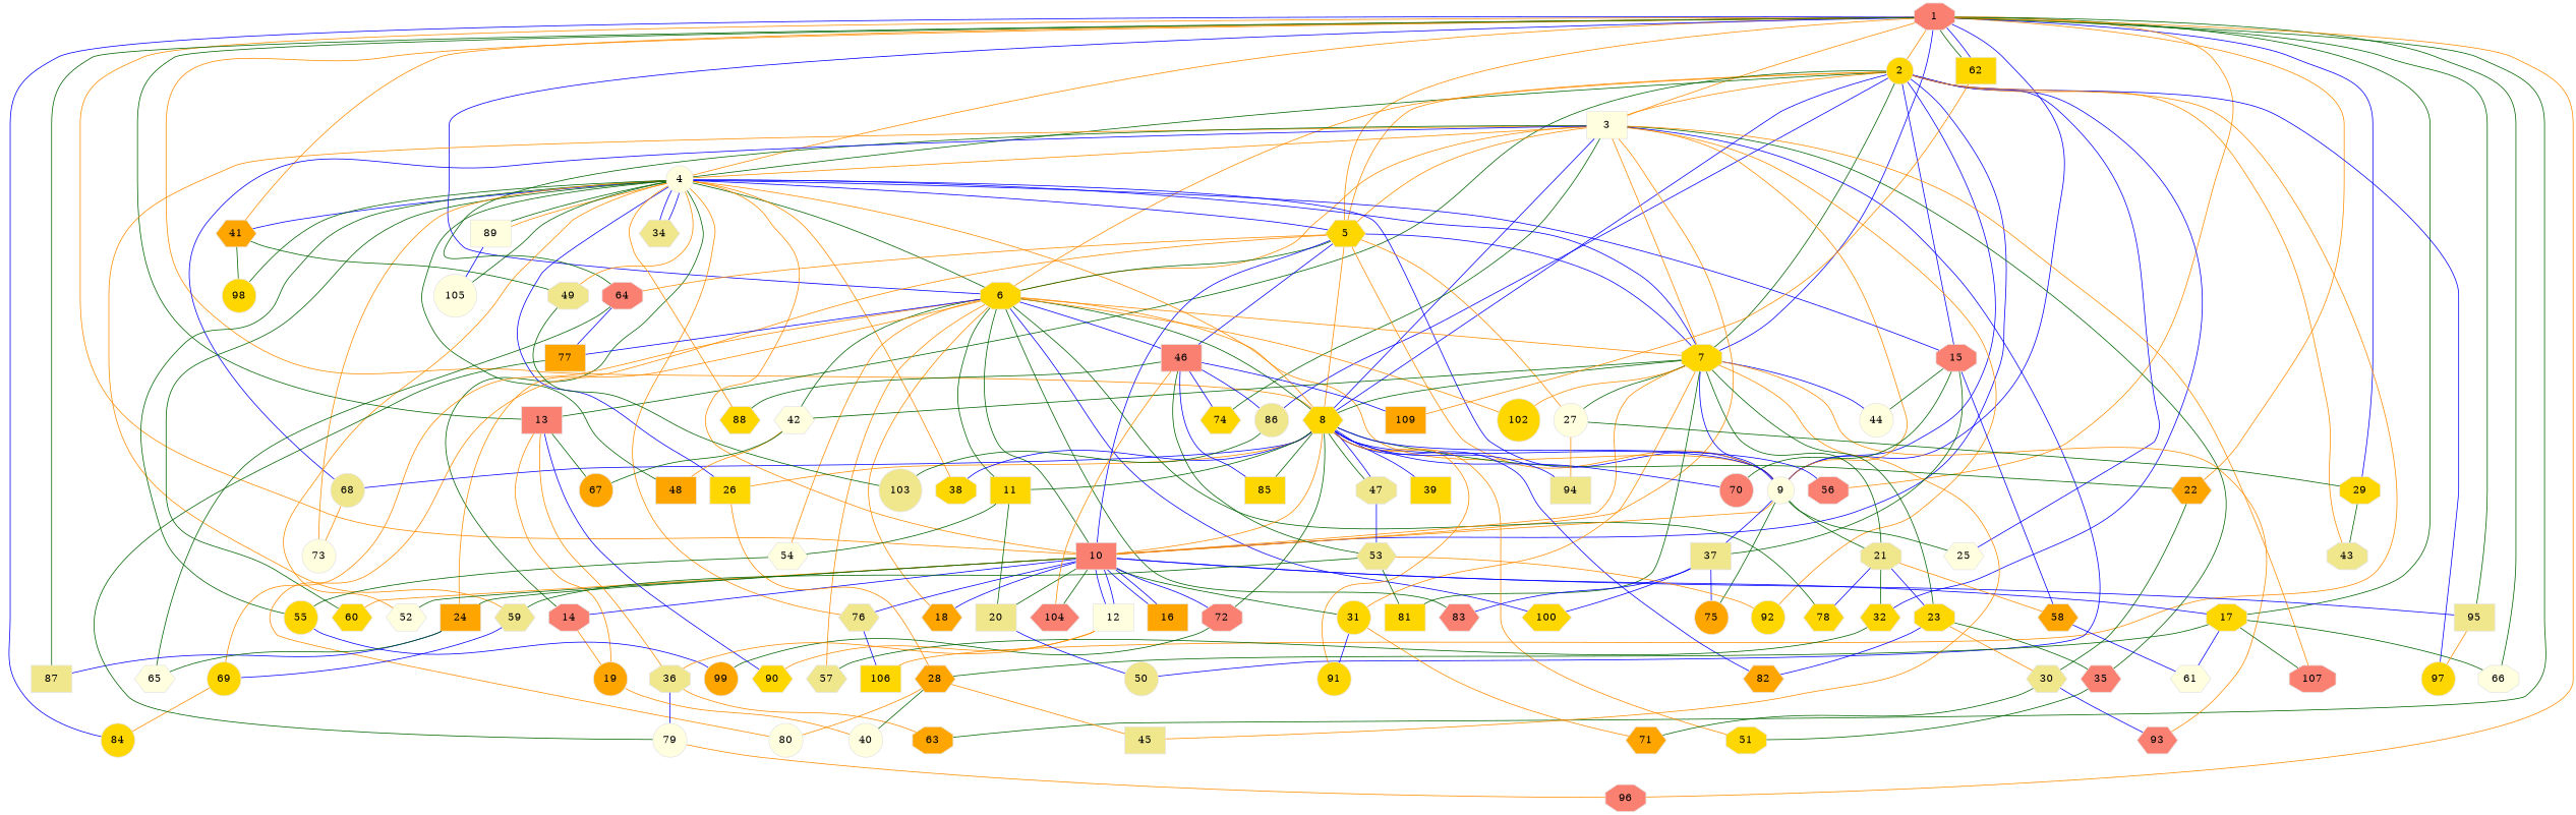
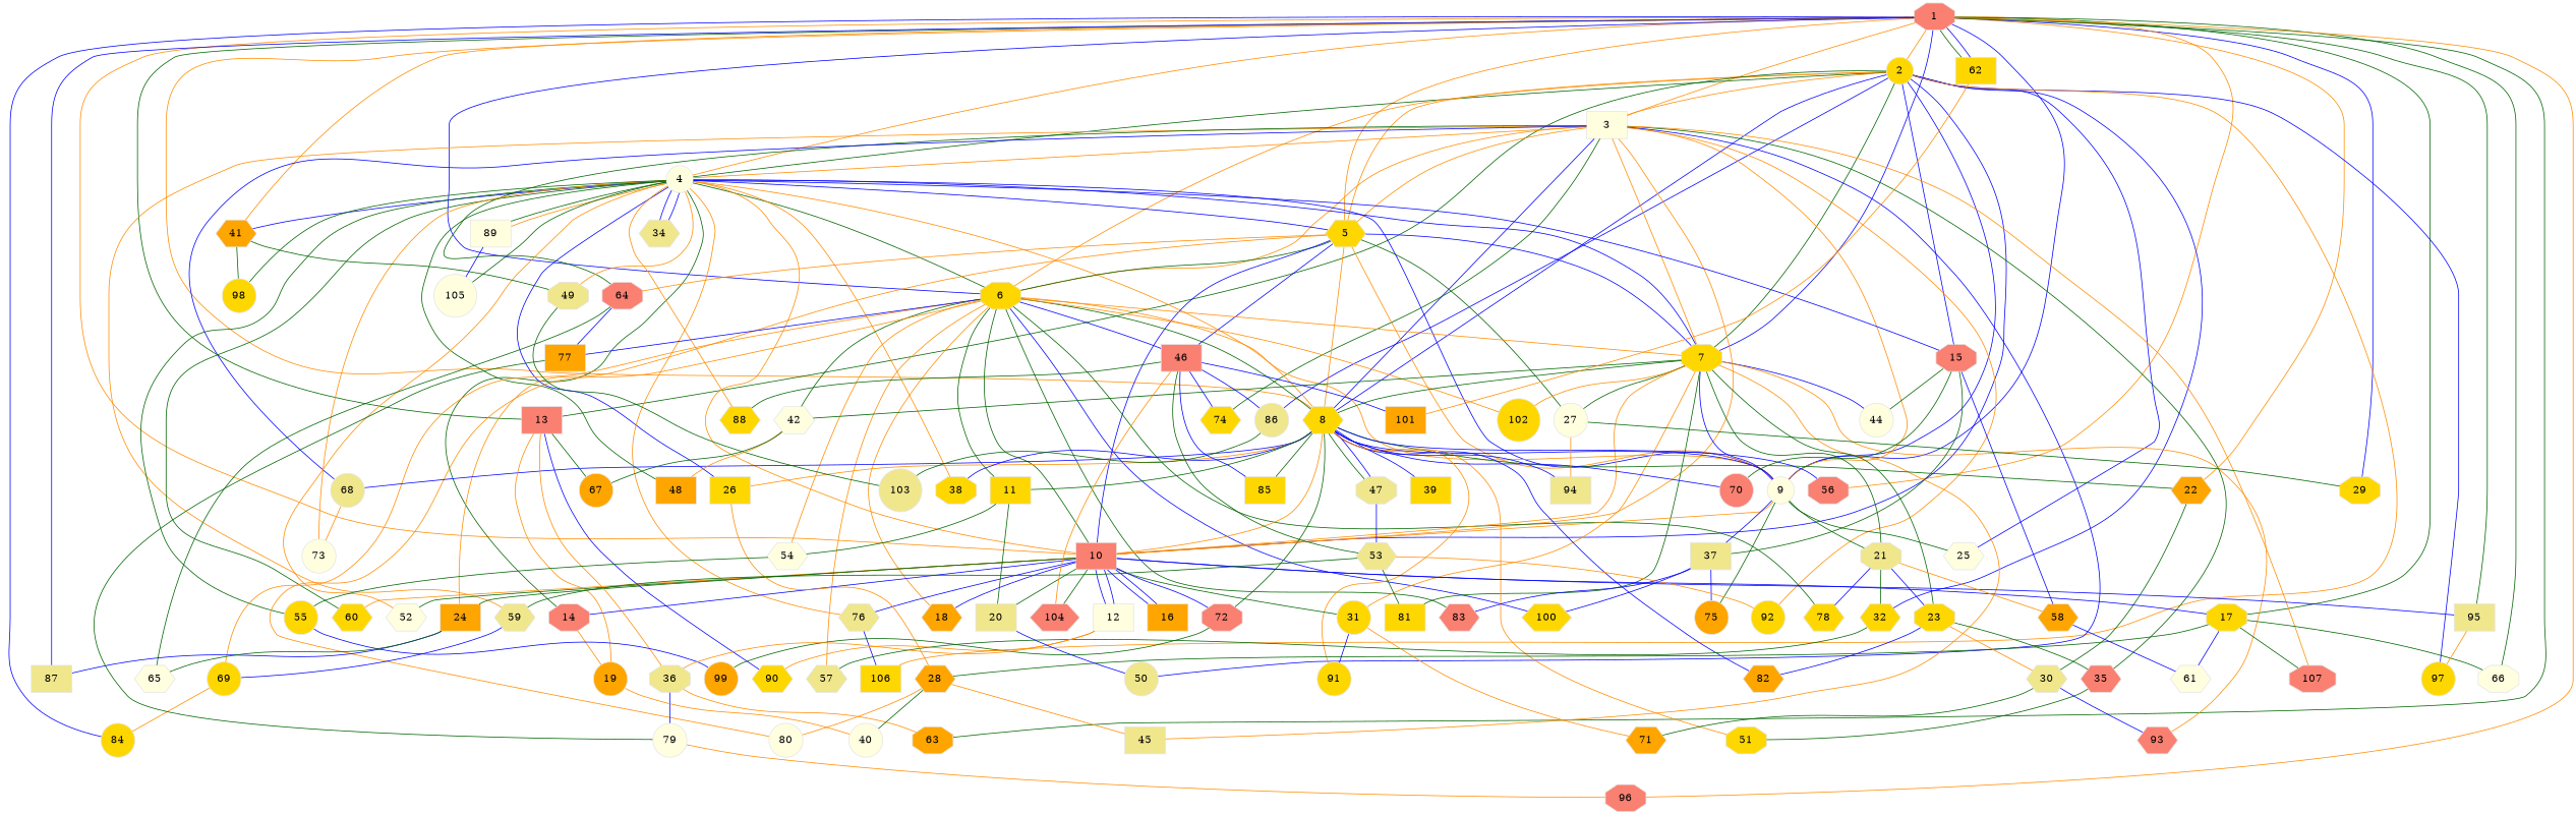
  graph {
    node [color=gray90 fillcolor=gold shape=hexagon style=filled]
    edge [color=darkgreen]
    1 [fillcolor=salmon shape=octagon]
    2 [shape=circle]
    3 [fillcolor=lightyellow shape=box]
    4 [fillcolor=lightyellow shape=circle]
    5
    6 [shape=octagon]
    7 [shape=octagon]
    8
    9 [fillcolor=lightyellow shape=circle]
    10 [fillcolor=salmon shape=box]
    13 [fillcolor=salmon shape=box]
    17 [shape=octagon]
    22 [fillcolor=orange]
    29 [shape=octagon]
    41 [fillcolor=orange]
    56 [fillcolor=salmon shape=octagon]
    62 [shape=box]
    63 [fillcolor=orange shape=octagon]
    66 [fillcolor=lightyellow shape=octagon]
    84 [shape=circle]
    87 [fillcolor=khaki shape=box]
    95 [fillcolor=khaki shape=box]
    96 [fillcolor=salmon shape=octagon]
    15 [fillcolor=salmon shape=octagon]
    25 [fillcolor=lightyellow]
    32
-   43 [fillcolor=khaki shape=octagon]
    86 [fillcolor=khaki shape=circle]
    97 [shape=circle]
    106 [shape=box]
    35 [fillcolor=salmon]
    50 [fillcolor=khaki shape=circle]
    59 [fillcolor=khaki]
    64 [fillcolor=salmon shape=octagon]
    68 [fillcolor=khaki shape=circle]
    74
    92 [shape=circle]
    107 [fillcolor=salmon shape=octagon]
    14 [fillcolor=salmon shape=octagon]
    26 [shape=box]
    34 [fillcolor=khaki]
    38 [shape=octagon]
    48 [fillcolor=orange shape=box]
    49 [fillcolor=khaki shape=octagon]
    52 [fillcolor=lightyellow]
    55 [shape=circle]
    60
    73 [fillcolor=lightyellow shape=circle]
    76 [fillcolor=khaki]
    88
    89 [fillcolor=lightyellow shape=box]
    98 [shape=circle]
    105 [fillcolor=lightyellow shape=circle]
    24 [fillcolor=orange shape=box]
    27 [fillcolor=lightyellow shape=circle]
    46 [fillcolor=salmon shape=box]
    11 [shape=box]
    18 [fillcolor=orange]
    42 [fillcolor=lightyellow]
    54 [fillcolor=lightyellow]
    57 [fillcolor=khaki]
    69 [shape=circle]
    77 [fillcolor=orange shape=box]
    78
    80 [fillcolor=lightyellow shape=circle]
    83 [fillcolor=salmon]
    100
    102 [shape=circle]
    45 [fillcolor=khaki shape=box]
    21 [fillcolor=khaki shape=octagon]
    23 [shape=octagon]
    31 [shape=circle]
    44 [fillcolor=lightyellow shape=circle]
    81 [shape=box]
    93 [fillcolor=salmon]
    39 [shape=box]
    47 [fillcolor=khaki shape=octagon]
    51 [shape=octagon]
    70 [fillcolor=salmon shape=circle]
    72 [fillcolor=salmon shape=octagon]
    82 [fillcolor=orange]
    85 [shape=box]
    91 [shape=circle]
    94 [fillcolor=khaki shape=box]
    37 [fillcolor=khaki shape=box]
    75 [fillcolor=orange shape=circle]
    12 [fillcolor=lightyellow shape=box]
    16 [fillcolor=orange shape=box]
    20 [fillcolor=khaki shape=box]
    104 [fillcolor=salmon]
    36 [fillcolor=khaki shape=octagon]
    90
    19 [fillcolor=orange shape=circle]
    67 [fillcolor=orange shape=circle]
    28 [fillcolor=orange]
    61 [fillcolor=lightyellow]
    30 [fillcolor=khaki]
-   101 [fillcolor=orange shape=box label=109]
+   101 [fillcolor=orange shape=box]
    58 [fillcolor=orange]
    103 [fillcolor=khaki shape=circle]
    65 [fillcolor=lightyellow]
    99 [fillcolor=orange shape=circle]
    53 [fillcolor=khaki]
    79 [fillcolor=lightyellow shape=circle]
    71 [fillcolor=orange]
    40 [fillcolor=lightyellow shape=circle]
    1 -- 2 [color=darkorange]
    1 -- 3 [color=darkorange]
    1 -- 4 [color=darkorange]
    1 -- 5 [color=darkorange]
    1 -- 6 [color=blue]
    1 -- 7 [color=blue]
    1 -- 8 [color=darkorange]
    1 -- 9 [color=blue]
    1 -- 10 [color=darkorange]
    1 -- 13
    1 -- 17
    1 -- 22 [color=darkorange]
    1 -- 29 [color=blue]
    1 -- 41 [color=darkorange]
    1 -- 56 [color=darkorange]
    1 -- 62
    1 -- 62 [color=blue]
    1 -- 63
    1 -- 66
    1 -- 84 [color=blue]
-   1 -- 87
+   1 -- 87 [color=blue]
    1 -- 95
    1 -- 96 [color=darkorange]
    2 -- 3 [color=darkorange]
    2 -- 4
    2 -- 5 [color=darkorange]
    2 -- 6 [color=darkorange]
    2 -- 7
    2 -- 8 [color=blue]
    2 -- 9 [color=blue]
    2 -- 10 [color=blue]
    2 -- 13
    2 -- 15 [color=blue]
    2 -- 25 [color=blue]
    2 -- 32 [color=blue]
-   2 -- 43 [color=darkorange]
    2 -- 86 [color=blue]
    2 -- 97 [color=blue]
    2 -- 106 [color=darkorange]
    3 -- 4 [color=darkorange]
    3 -- 5 [color=darkorange]
    3 -- 6 [color=darkorange]
    3 -- 7 [color=darkorange]
    3 -- 8 [color=blue]
    3 -- 9 [color=darkorange]
    3 -- 10 [color=darkorange]
    3 -- 35
    3 -- 50 [color=blue]
    3 -- 59 [color=darkorange]
    3 -- 64
    3 -- 68 [color=blue]
    3 -- 74
    3 -- 92 [color=darkorange]
    3 -- 107 [color=darkorange]
    4 -- 5 [color=blue]
    4 -- 6
    4 -- 7 [color=blue]
    4 -- 8 [color=darkorange]
    4 -- 9 [color=blue]
    4 -- 10 [color=darkorange]
    4 -- 41 [color=blue]
    4 -- 15 [color=blue]
    4 -- 14
    4 -- 26 [color=blue]
    4 -- 34 [color=blue]
    4 -- 34 [color=blue]
    4 -- 38 [color=darkorange]
    4 -- 48
    4 -- 49 [color=darkorange]
    4 -- 52 [color=darkorange]
    4 -- 55
    4 -- 60
    4 -- 73 [color=darkorange]
    4 -- 76 [color=darkorange]
    4 -- 88 [color=darkorange]
    4 -- 89
    4 -- 89 [color=darkorange]
    4 -- 98
    4 -- 105
    5 -- 6
    5 -- 7 [color=blue]
    5 -- 8 [color=darkorange]
    5 -- 9 [color=darkorange]
    5 -- 10 [color=blue]
    5 -- 64 [color=darkorange]
    5 -- 24 [color=darkorange]
-   5 -- 27 [color=darkorange]
+   5 -- 27
    5 -- 46 [color=blue]
    6 -- 7 [color=darkorange]
    6 -- 8
    6 -- 9 [color=darkorange]
    6 -- 10
    6 -- 46 [color=blue]
    6 -- 11
    6 -- 18 [color=darkorange]
    6 -- 42
    6 -- 54 [color=darkorange]
    6 -- 57 [color=darkorange]
    6 -- 69 [color=darkorange]
    6 -- 77 [color=blue]
    6 -- 78
    6 -- 80 [color=darkorange]
    6 -- 83
    6 -- 100 [color=blue]
    6 -- 102 [color=darkorange]
    7 -- 8
    7 -- 9 [color=blue]
    7 -- 10 [color=darkorange]
    7 -- 27
    7 -- 42
    7 -- 102 [color=darkorange]
    7 -- 45 [color=darkorange]
    7 -- 21
    7 -- 23
    7 -- 31 [color=darkorange]
    7 -- 44 [color=blue]
    7 -- 81
    7 -- 93 [color=darkorange]
    8 -- 9 [color=blue]
    8 -- 10 [color=darkorange]
    8 -- 22
    8 -- 56 [color=blue]
    8 -- 68 [color=blue]
    8 -- 26 [color=darkorange]
    8 -- 38 [color=blue]
    8 -- 11
    8 -- 39 [color=blue]
    8 -- 47
    8 -- 47 [color=blue]
    8 -- 51 [color=darkorange]
    8 -- 70 [color=blue]
    8 -- 72
    8 -- 82 [color=blue]
    8 -- 85
    8 -- 91 [color=darkorange]
    8 -- 94 [color=blue]
    9 -- 10 [color=darkorange]
    9 -- 25
    9 -- 21
    9 -- 37 [color=blue]
    9 -- 75
    10 -- 17 [color=blue]
    10 -- 95 [color=blue]
    10 -- 14 [color=blue]
    10 -- 52
    10 -- 60 [color=darkorange]
    10 -- 76 [color=blue]
    10 -- 24
    10 -- 18 [color=blue]
    10 -- 31
    10 -- 72 [color=blue]
    10 -- 12 [color=blue]
    10 -- 12 [color=blue]
    10 -- 16 [color=blue]
    10 -- 16 [color=blue]
    10 -- 20
    10 -- 104
    13 -- 36 [color=darkorange]
    13 -- 90 [color=blue]
    13 -- 19 [color=darkorange]
    13 -- 67
    17 -- 66
    17 -- 107
    17 -- 28
    17 -- 61 [color=blue]
    22 -- 30
-   29 -- 43
    41 -- 49
    41 -- 98
    62 -- 101 [color=darkorange]
    95 -- 97 [color=darkorange]
    15 -- 44
    15 -- 70
    15 -- 37
    15 -- 58 [color=blue]
    32 -- 57
    86 -- 103
    35 -- 51
    59 -- 69 [color=blue]
    64 -- 77 [color=blue]
    64 -- 65
    68 -- 73 [color=darkorange]
    14 -- 19 [color=darkorange]
    26 -- 28 [color=darkorange]
    49 -- 103
    55 -- 99 [color=blue]
    76 -- 106 [color=blue]
    89 -- 105 [color=blue]
    24 -- 87 [color=blue]
    24 -- 65
    27 -- 29
    27 -- 94 [color=darkorange]
    46 -- 86 [color=blue]
    46 -- 74 [color=blue]
    46 -- 88
    46 -- 85 [color=blue]
    46 -- 104 [color=darkorange]
    46 -- 101 [color=blue]
    46 -- 53
    11 -- 54
    11 -- 20
    42 -- 48 [color=darkorange]
    42 -- 67
    54 -- 55
    69 -- 84 [color=darkorange]
    77 -- 79
    21 -- 32
    21 -- 78 [color=blue]
    21 -- 23 [color=blue]
    21 -- 58 [color=darkorange]
    23 -- 35
    23 -- 82 [color=blue]
    23 -- 30 [color=darkorange]
    31 -- 91 [color=blue]
    31 -- 71 [color=darkorange]
    47 -- 53 [color=blue]
    72 -- 99
    37 -- 83 [color=blue]
    37 -- 100 [color=blue]
    37 -- 75 [color=blue]
    12 -- 36 [color=darkorange]
    12 -- 90 [color=darkorange]
    20 -- 50 [color=blue]
    36 -- 63 [color=darkorange]
    36 -- 79 [color=blue]
    19 -- 40 [color=darkorange]
    28 -- 80 [color=darkorange]
    28 -- 45 [color=darkorange]
    28 -- 40
    30 -- 93 [color=blue]
    30 -- 71
    58 -- 61 [color=blue]
    53 -- 59
    53 -- 92 [color=darkorange]
    53 -- 81
    79 -- 96 [color=darkorange]
  }
